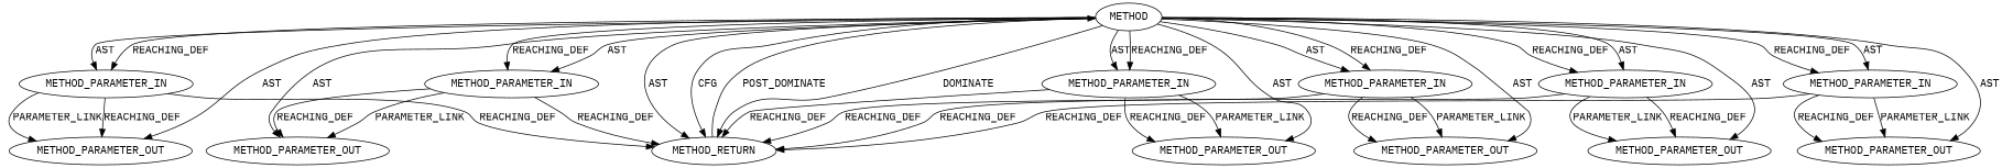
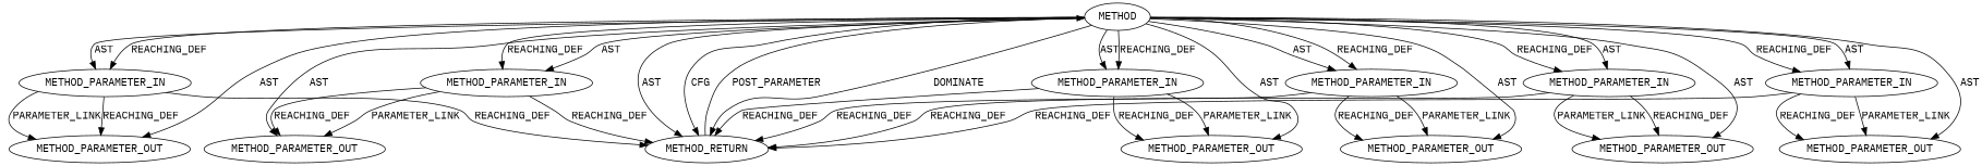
  digraph {
    fontname="IBM Plex Mono"
    node [CODE=p4 EVALUATION_STRATEGY=BY_VALUE IS_VARIADIC=false NAME=p4 ORDER=2 TYPE_FULL_NAME=ANY fontname="IBM Plex Mono"]
    edge [fontname="IBM Plex Mono"]
    n1 [INDEX=4 ORDER=4 label=METHOD_PARAMETER_OUT]
    n2 [CODE=p3 INDEX=3 NAME=p3 ORDER=3 label=METHOD_PARAMETER_OUT]
    n3 [CODE=RET label=METHOD_RETURN IS_VARIADIC="" NAME=""]
    n4 [AST_PARENT_FULL_NAME="<global>" AST_PARENT_TYPE=NAMESPACE_BLOCK CODE="<empty>" FILENAME="<empty>" FULL_NAME="tctx->tlsext_ticket_key_cb" IS_EXTERNAL=true NAME="tctx->tlsext_ticket_key_cb" ORDER=0 label=METHOD EVALUATION_STRATEGY="" IS_VARIADIC="" TYPE_FULL_NAME=""]
    n5 [CODE=p1 INDEX=1 NAME=p1 ORDER=1 label=METHOD_PARAMETER_IN]
    n6 [CODE=p1 INDEX=1 NAME=p1 ORDER=1 label=METHOD_PARAMETER_OUT]
    n7 [CODE=p3 INDEX=3 NAME=p3 ORDER=3 label=METHOD_PARAMETER_IN]
    n8 [CODE=p2 INDEX=2 NAME=p2 label=METHOD_PARAMETER_OUT]
    n9 [CODE=p6 INDEX=6 NAME=p6 ORDER=6 label=METHOD_PARAMETER_OUT]
    n10 [CODE=p5 INDEX=5 NAME=p5 ORDER=5 label=METHOD_PARAMETER_OUT]
    n11 [CODE=p6 INDEX=6 NAME=p6 ORDER=6 label=METHOD_PARAMETER_IN]
    n12 [INDEX=4 ORDER=4 label=METHOD_PARAMETER_IN]
    n13 [CODE=p5 INDEX=5 NAME=p5 ORDER=5 label=METHOD_PARAMETER_IN]
    n14 [CODE=p2 INDEX=2 NAME=p2 label=METHOD_PARAMETER_IN]
-   n3 -> n4 [label=POST_DOMINATE]
+   n3 -> n4 [label=POST_PARAMETER]
    n4 -> n1 [label=AST]
    n4 -> n2 [label=AST]
    n4 -> n3 [label=AST]
    n4 -> n3 [label=CFG]
    n4 -> n3 [label=DOMINATE]
    n4 -> n5 [label=AST]
    n4 -> n5 [label=REACHING_DEF]
    n4 -> n6 [label=AST]
    n4 -> n7 [label=REACHING_DEF]
    n4 -> n7 [label=AST]
    n4 -> n8 [label=AST]
    n4 -> n9 [label=AST]
    n4 -> n10 [label=AST]
    n4 -> n11 [label=AST]
    n4 -> n11 [label=REACHING_DEF]
    n4 -> n12 [label=REACHING_DEF]
    n4 -> n12 [label=AST]
    n4 -> n13 [label=REACHING_DEF]
    n4 -> n13 [label=AST]
    n4 -> n14 [label=AST]
    n4 -> n14 [label=REACHING_DEF]
    n5 -> n3 [VARIABLE=p1 label=REACHING_DEF]
    n5 -> n6 [label=PARAMETER_LINK]
    n5 -> n6 [VARIABLE=p1 label=REACHING_DEF]
    n7 -> n2 [label=PARAMETER_LINK]
    n7 -> n2 [VARIABLE=p3 label=REACHING_DEF]
    n7 -> n3 [VARIABLE=p3 label=REACHING_DEF]
    n11 -> n3 [VARIABLE=p6 label=REACHING_DEF]
    n11 -> n9 [VARIABLE=p6 label=REACHING_DEF]
    n11 -> n9 [label=PARAMETER_LINK]
    n12 -> n1 [VARIABLE=p4 label=REACHING_DEF]
    n12 -> n1 [label=PARAMETER_LINK]
    n12 -> n3 [VARIABLE=p4 label=REACHING_DEF]
    n13 -> n3 [VARIABLE=p5 label=REACHING_DEF]
    n13 -> n10 [label=PARAMETER_LINK]
    n13 -> n10 [VARIABLE=p5 label=REACHING_DEF]
    n14 -> n3 [VARIABLE=p2 label=REACHING_DEF]
    n14 -> n8 [label=PARAMETER_LINK]
    n14 -> n8 [VARIABLE=p2 label=REACHING_DEF]
  }
